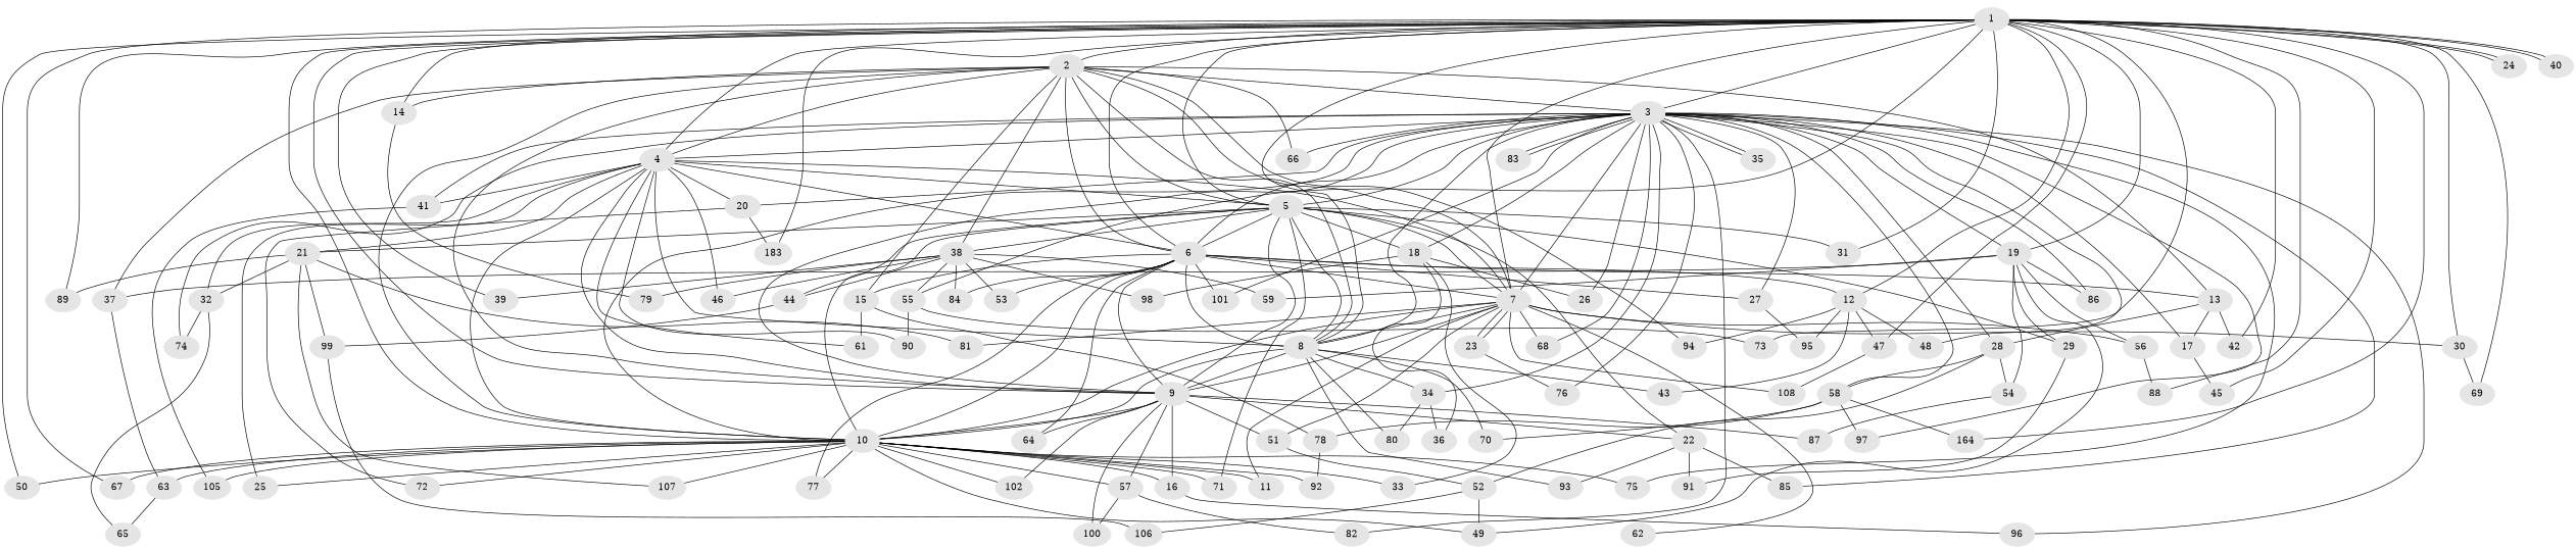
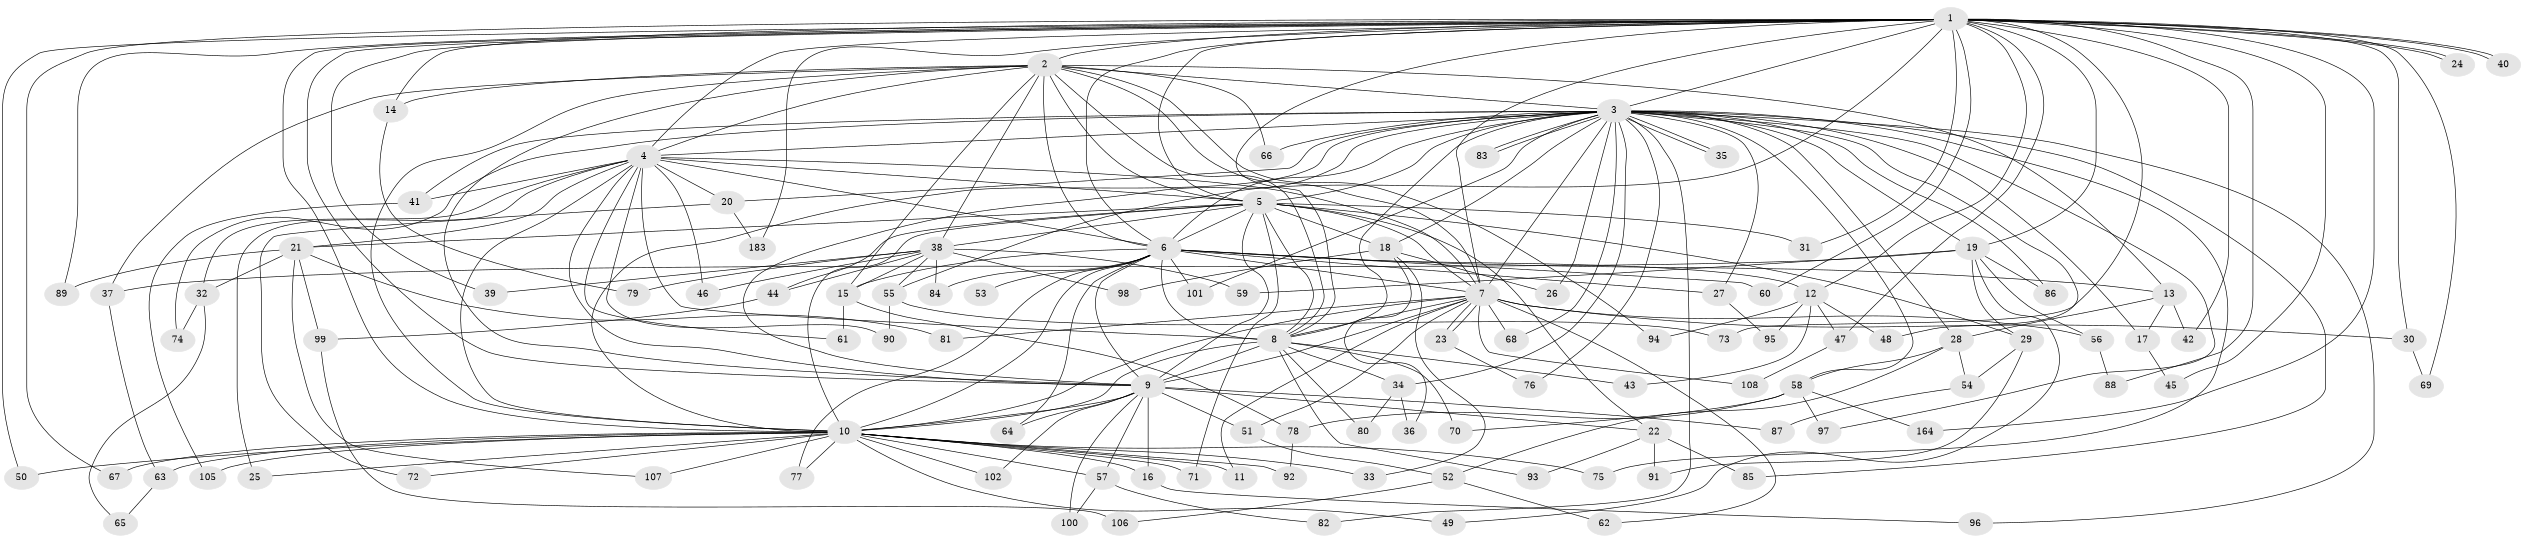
  graph {
    node [color=gray90 style=filled]
    1
    2
    3
    4
    5
    6
    7
    8
    9
    10
    12
    14
    19
    24
    30
    31
    39
    40
    42
    45
    47
    50
    55
+   60
    67
    69
    73
    88
    89
    n30 [label=183]
    n31 [label=164]
    13
    15
    37
    38
    66
    94
    17
    18
    20
    26
    27
    28
    34
    35
    41
    48
    58
    68
    74
    75
    76
    82
    83
    85
    86
    96
    97
    101
    21
    25
    32
    46
    61
    90
    22
    29
    44
    71
    53
    64
    77
    84
    11
    23
    51
    56
    62
    81
    108
    43
    70
    80
    93
    16
    57
    87
    100
    102
    33
    49
    63
    72
    92
    105
    107
    95
    79
    54
    59
    78
    98
    36
    52
    99
    65
    91
    106
    1 -- 2
    1 -- 3
    1 -- 4
    1 -- 5
    1 -- 6
    1 -- 7
    1 -- 8
    1 -- 9
    1 -- 10
    1 -- 12
    1 -- 14
    1 -- 19
    1 -- 24
    1 -- 24
    1 -- 30
    1 -- 31
    1 -- 39
    1 -- 40
    1 -- 40
    1 -- 42
    1 -- 45
    1 -- 47
    1 -- 50
    1 -- 55
+   1 -- 60
    1 -- 67
    1 -- 69
    1 -- 73
    1 -- 88
    1 -- 89
    1 -- n30
    1 -- n31
    2 -- 3
    2 -- 4
    2 -- 5
    2 -- 6
    2 -- 7
    2 -- 8
    2 -- 9
    2 -- 10
    2 -- 14
    2 -- 13
    2 -- 15
    2 -- 37
    2 -- 38
    2 -- 66
    2 -- 94
    3 -- 4
    3 -- 5
    3 -- 6
    3 -- 7
    3 -- 8
    3 -- 9
    3 -- 10
    3 -- 19
    3 -- 66
    3 -- 17
    3 -- 18
    3 -- 20
    3 -- 26
    3 -- 27
    3 -- 28
    3 -- 34
    3 -- 35
    3 -- 35
    3 -- 41
    3 -- 48
    3 -- 58
    3 -- 68
    3 -- 74
    3 -- 75
    3 -- 76
    3 -- 82
    3 -- 83
    3 -- 83
    3 -- 85
    3 -- 86
    3 -- 96
    3 -- 97
    3 -- 101
    4 -- 5
    4 -- 6
    4 -- 7
    4 -- 8
    4 -- 9
    4 -- 10
    4 -- 20
    4 -- 41
    4 -- 21
    4 -- 25
    4 -- 32
    4 -- 46
    4 -- 61
    4 -- 90
    5 -- 6
    5 -- 7
    5 -- 8
    5 -- 9
    5 -- 10
    5 -- 31
    5 -- 38
    5 -- 18
    5 -- 21
    5 -- 22
    5 -- 29
    5 -- 44
    5 -- 71
    6 -- 7
    6 -- 8
    6 -- 9
    6 -- 10
    6 -- 12
+   6 -- 60
    6 -- 13
    6 -- 15
    6 -- 27
    6 -- 101
    6 -- 53
    6 -- 64
    6 -- 77
    6 -- 84
    7 -- 8
    7 -- 9
    7 -- 10
    7 -- 30
    7 -- 68
    7 -- 11
    7 -- 23
    7 -- 23
    7 -- 51
    7 -- 56
    7 -- 62
    7 -- 81
    7 -- 108
    8 -- 9
    8 -- 10
    8 -- 34
    8 -- 43
    8 -- 70
    8 -- 80
    8 -- 93
    9 -- 10
    9 -- 22
    9 -- 64
    9 -- 51
    9 -- 16
    9 -- 57
    9 -- 87
    9 -- 100
    9 -- 102
    10 -- 50
    10 -- 67
    10 -- 75
    10 -- 25
    10 -- 71
    10 -- 77
    10 -- 11
    10 -- 16
    10 -- 57
    10 -- 102
    10 -- 33
    10 -- 49
    10 -- 63
    10 -- 72
    10 -- 92
    10 -- 105
    10 -- 107
    12 -- 47
    12 -- 94
    12 -- 48
    12 -- 43
    12 -- 95
    14 -- 79
    19 -- 37
    19 -- 86
    19 -- 29
    19 -- 56
    19 -- 49
-   19 -- 54
+   29 -- 54
    19 -- 59
    30 -- 69
    47 -- 108
    55 -- 73
    55 -- 90
    13 -- 42
    13 -- 17
    13 -- 28
    15 -- 61
    15 -- 78
    37 -- 63
    38 -- 39
    38 -- 55
    38 -- 46
    38 -- 44
-   38 -- 53
+   38 -- 15
    38 -- 84
    38 -- 79
    38 -- 59
    38 -- 98
    17 -- 45
    18 -- 26
    18 -- 33
    18 -- 98
    18 -- 36
    20 -- n30
    20 -- 72
    27 -- 95
    28 -- 58
    28 -- 54
    28 -- 52
    34 -- 80
    34 -- 36
    41 -- 105
    58 -- n31
    58 -- 97
    58 -- 70
    58 -- 78
    21 -- 89
    21 -- 32
    21 -- 81
    21 -- 107
    21 -- 99
    32 -- 74
    32 -- 65
    22 -- 85
    22 -- 93
    22 -- 91
    29 -- 91
    44 -- 99
    23 -- 76
    51 -- 52
    56 -- 88
    16 -- 96
    57 -- 82
    57 -- 100
    63 -- 65
    54 -- 87
    78 -- 92
-   52 -- 49
+   52 -- 62
    52 -- 106
    99 -- 106
  }
